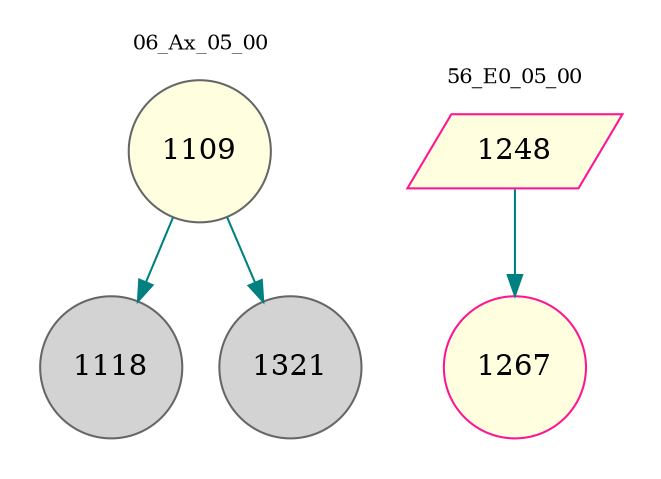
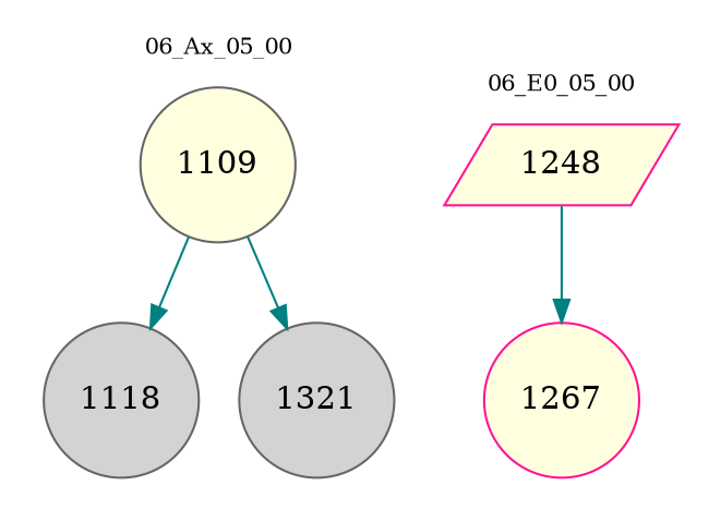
  digraph {
    node [color=gray40 fillcolor=lightyellow shape=circle style=filled]
    edge [color=teal]
    n1 [label=1109]
    n2 [fillcolor=lightgrey label=1118]
    n3 [fillcolor=lightgrey label=1321]
    n4 [color=deeppink label=1248 shape=parallelogram]
    n5 [color=deeppink label=1267]
    subgraph cluster_1 {
      color=white
      fontsize=10
      label="06_Ax_05_00"
      n1
      n2
      n3
    }
    subgraph cluster_2 {
      color=white
      fontsize=10
-     label="56_E0_05_00"
+     label="06_E0_05_00"
      n4
      n5
    }
    n1 -> n2
    n1 -> n3
    n4 -> n5
  }
